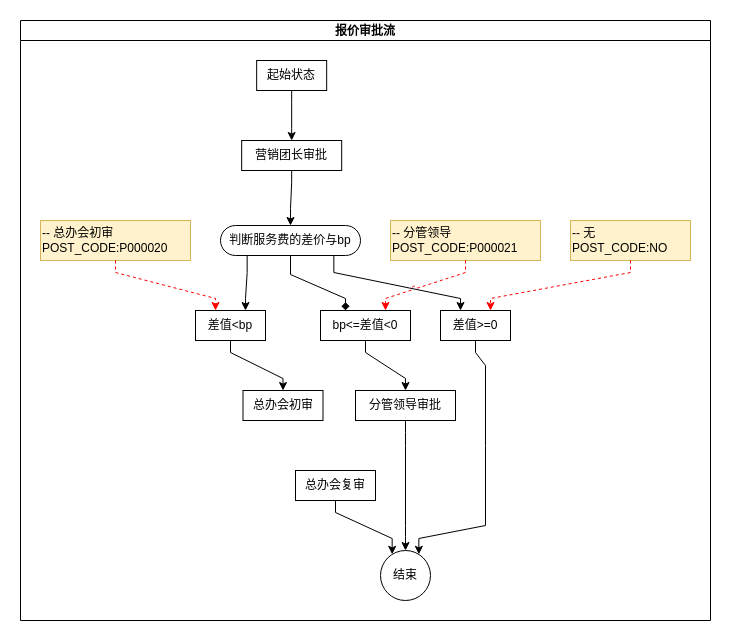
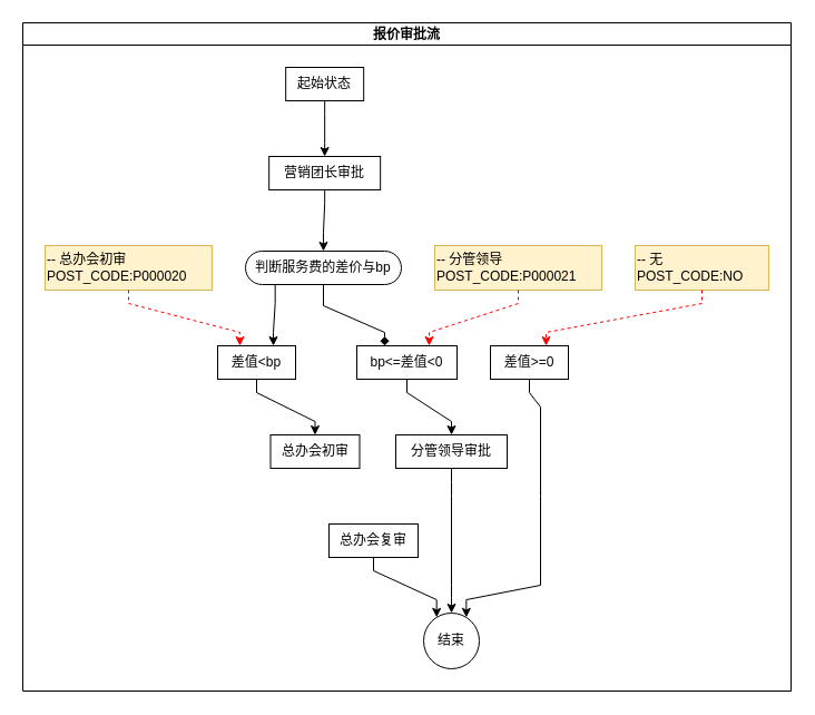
  <mxCell id="0" />
  <mxCell id="1" parent="0" />
  <mxCell id="2" value="报价审批流" style="swimlane;startSize=20;horizontal=1;childLayout=flowLayout;flowOrientation=north;resizable=0;interRankCellSpacing=50;containerType=tree;fontSize=12;" vertex="1" parent="1"><mxGeometry x="20" y="20" width="690" height="600" as="geometry" /></mxCell>
  <mxCell id="3" value="起始状态" style="rounded=0;whiteSpace=wrap;html=1;" vertex="1" parent="2"><mxGeometry x="236.172" y="40" width="70" height="30" as="geometry" /></mxCell>
  <mxCell id="4" value="营销团长审批" style="rounded=0;whiteSpace=wrap;html=1;" vertex="1" parent="2"><mxGeometry x="221.172" y="120" width="100" height="30" as="geometry" /></mxCell>
  <mxCell id="5" value="" style="edgeStyle=orthogonalEdgeStyle;rounded=0;orthogonalLoop=1;jettySize=auto;html=1;noEdgeStyle=1;orthogonal=1;" edge="1" parent="2" source="3" target="4"><mxGeometry relative="1" as="geometry"><Array as="points"><mxPoint x="271.172" y="82" /><mxPoint x="271.172" y="108" /></Array></mxGeometry></mxCell>
  <mxCell id="6" value="差值&amp;lt;bp" style="rounded=0;whiteSpace=wrap;html=1;dashed=0;shape=label;" vertex="1" parent="2"><mxGeometry x="175" y="290" width="70" height="30" as="geometry" /></mxCell>
  <mxCell id="7" value="" style="edgeStyle=orthogonalEdgeStyle;rounded=0;orthogonalLoop=1;jettySize=auto;html=1;noEdgeStyle=1;orthogonal=1;" edge="1" parent="2" source="9" target="6"><mxGeometry relative="1" as="geometry"><Array as="points"><mxPoint x="226.667" y="252" /><mxPoint x="225" y="278" /></Array></mxGeometry></mxCell>
  <mxCell id="8" value="" style="edgeStyle=orthogonalEdgeStyle;rounded=0;orthogonalLoop=1;jettySize=auto;html=1;noEdgeStyle=1;orthogonal=1;" edge="1" parent="2" source="4" target="9"><mxGeometry relative="1" as="geometry"><mxPoint x="1367.821" y="2440" as="sourcePoint" /><mxPoint x="1367.821" y="2490" as="targetPoint" /><Array as="points"><mxPoint x="271.172" y="162" /><mxPoint x="270" y="188" /></Array></mxGeometry></mxCell>
  <mxCell id="9" value="判断服务费的差价与bp" style="whiteSpace=wrap;html=1;dashed=0;shape=mxgraph.dfd.start;" vertex="1" parent="2"><mxGeometry x="200" y="205" width="140" height="30" as="geometry" /></mxCell>
  <mxCell id="10" value="bp&amp;lt;=差值&amp;lt;0" style="rounded=0;whiteSpace=wrap;html=1;" vertex="1" parent="2"><mxGeometry x="300" y="290" width="90" height="30" as="geometry" /></mxCell>
  <mxCell id="11" value="" style="edgeStyle=orthogonalEdgeStyle;rounded=0;orthogonalLoop=1;jettySize=auto;html=1;noEdgeStyle=1;orthogonal=1;endArrow=diamond;" edge="1" parent="2" source="9" target="10"><mxGeometry relative="1" as="geometry"><Array as="points"><mxPoint x="270" y="254" /><mxPoint x="325" y="278" /></Array></mxGeometry></mxCell>
  <mxCell id="12" value="差值&amp;gt;=0" style="rounded=0;whiteSpace=wrap;html=1;" vertex="1" parent="2"><mxGeometry x="420" y="290" width="70" height="30" as="geometry" /></mxCell>
- <mxCell id="13" value="" style="edgeStyle=orthogonalEdgeStyle;rounded=0;orthogonalLoop=1;jettySize=auto;html=1;noEdgeStyle=1;orthogonal=1;" edge="1" parent="2" source="9" target="12"><mxGeometry relative="1" as="geometry"><Array as="points"><mxPoint x="313.333" y="252" /><mxPoint x="440" y="278" /></Array></mxGeometry></mxCell>
  <mxCell id="14" value="总办会初审" style="rounded=0;whiteSpace=wrap;html=1;" vertex="1" parent="2"><mxGeometry x="222.5" y="370" width="80" height="30" as="geometry" /></mxCell>
  <mxCell id="15" value="" style="edgeStyle=orthogonalEdgeStyle;rounded=0;orthogonalLoop=1;jettySize=auto;html=1;noEdgeStyle=1;orthogonal=1;" edge="1" parent="2" source="6" target="14"><mxGeometry relative="1" as="geometry"><Array as="points"><mxPoint x="210" y="332" /><mxPoint x="262.5" y="358" /></Array></mxGeometry></mxCell>
  <mxCell id="16" value="总办会复审" style="rounded=0;whiteSpace=wrap;html=1;" vertex="1" parent="2"><mxGeometry x="275" y="450" width="80" height="30" as="geometry" /></mxCell>
  <mxCell id="17" style="edgeStyle=orthogonalEdgeStyle;rounded=0;orthogonalLoop=1;jettySize=auto;html=1;entryDx=0;entryDy=0;noEdgeStyle=1;orthogonal=1;" edge="1" parent="2" source="18" target="20"><mxGeometry relative="1" as="geometry"><Array as="points"><mxPoint x="385" y="412" /><mxPoint x="385" y="425" /><mxPoint x="385" y="505" /><mxPoint x="385" y="516" /></Array></mxGeometry></mxCell>
  <mxCell id="18" value="分管领导审批" style="rounded=0;whiteSpace=wrap;html=1;" vertex="1" parent="2"><mxGeometry x="335" y="370" width="100" height="30" as="geometry" /></mxCell>
  <mxCell id="19" value="" style="edgeStyle=orthogonalEdgeStyle;rounded=0;orthogonalLoop=1;jettySize=auto;html=1;noEdgeStyle=1;orthogonal=1;" edge="1" parent="2" source="10" target="18"><mxGeometry relative="1" as="geometry"><Array as="points"><mxPoint x="345" y="332" /><mxPoint x="385" y="358" /></Array></mxGeometry></mxCell>
  <mxCell id="20" value="结束" style="ellipse;whiteSpace=wrap;html=1;aspect=fixed;" vertex="1" parent="2"><mxGeometry x="360" y="530" width="50" height="50" as="geometry" /></mxCell>
  <mxCell id="21" value="" style="edgeStyle=orthogonalEdgeStyle;rounded=0;orthogonalLoop=1;jettySize=auto;html=1;noEdgeStyle=1;orthogonal=1;" edge="1" parent="2" source="16" target="20"><mxGeometry relative="1" as="geometry"><Array as="points"><mxPoint x="315" y="492" /><mxPoint x="371.667" y="518" /></Array></mxGeometry></mxCell>
  <mxCell id="22" style="edgeStyle=orthogonalEdgeStyle;rounded=0;orthogonalLoop=1;jettySize=auto;html=1;entryDx=0;entryDy=0;entryPerimeter=0;noEdgeStyle=1;orthogonal=1;" edge="1" parent="2" source="12" target="20"><mxGeometry relative="1" as="geometry"><Array as="points"><mxPoint x="455" y="332" /><mxPoint x="465" y="345" /><mxPoint x="465" y="425" /><mxPoint x="465" y="425" /><mxPoint x="465" y="505" /><mxPoint x="398.333" y="518" /></Array></mxGeometry></mxCell>
  <mxCell id="23" value="&lt;div style=&quot;&quot;&gt;&lt;span style=&quot;background-color: transparent;&quot;&gt;-- 总办会初审&lt;/span&gt;&lt;/div&gt;&lt;div style=&quot;&quot;&gt;&lt;span style=&quot;background-color: transparent;&quot;&gt;POST_CODE:P000020&lt;/span&gt;&lt;/div&gt;" style="shape=label;double=1;rounded=0;whiteSpace=wrap;html=1;fillColor=#fff2cc;strokeColor=#d6b656;align=left;" vertex="1" parent="2"><mxGeometry x="20" y="200" width="150" height="40" as="geometry" /></mxCell>
  <mxCell id="24" style="edgeStyle=orthogonalEdgeStyle;rounded=0;orthogonalLoop=1;jettySize=auto;html=1;dashed=1;strokeColor=#FF0000;jumpStyle=arc;entryDx=0;entryDy=0;noEdgeStyle=1;orthogonal=1;" edge="1" source="23" parent="2" target="6"><mxGeometry relative="1" as="geometry"><mxPoint x="546" y="1360" as="targetPoint" /><Array as="points"><mxPoint x="95" y="252" /><mxPoint x="195" y="278" /></Array></mxGeometry></mxCell>
  <mxCell id="25" value="&lt;div style=&quot;&quot;&gt;&lt;span style=&quot;background-color: transparent;&quot;&gt;-- 分管领导&lt;/span&gt;&lt;/div&gt;&lt;div style=&quot;&quot;&gt;&lt;span style=&quot;background-color: transparent;&quot;&gt;POST_CODE:P000021&lt;/span&gt;&lt;/div&gt;" style="shape=label;double=1;rounded=0;whiteSpace=wrap;html=1;fillColor=#fff2cc;strokeColor=#d6b656;align=left;" vertex="1" parent="2"><mxGeometry x="370" y="200" width="150" height="40" as="geometry" /></mxCell>
  <mxCell id="26" style="edgeStyle=orthogonalEdgeStyle;rounded=0;orthogonalLoop=1;jettySize=auto;html=1;dashed=1;strokeColor=#FF0000;jumpStyle=arc;entryDx=0;entryDy=0;noEdgeStyle=1;orthogonal=1;" edge="1" source="25" parent="2" target="10"><mxGeometry relative="1" as="geometry"><mxPoint x="402" y="1010" as="targetPoint" /><Array as="points"><mxPoint x="445" y="252" /><mxPoint x="365" y="278" /></Array></mxGeometry></mxCell>
  <mxCell id="27" value="&lt;div style=&quot;&quot;&gt;&lt;span style=&quot;background-color: transparent;&quot;&gt;-- 无&lt;/span&gt;&lt;/div&gt;&lt;div style=&quot;&quot;&gt;&lt;span style=&quot;background-color: transparent;&quot;&gt;POST_CODE:NO&lt;/span&gt;&lt;/div&gt;" style="shape=label;double=1;rounded=0;whiteSpace=wrap;html=1;fillColor=#fff2cc;strokeColor=#d6b656;align=left;" vertex="1" parent="2"><mxGeometry x="550" y="200" width="120" height="40" as="geometry" /></mxCell>
  <mxCell id="28" style="edgeStyle=orthogonalEdgeStyle;rounded=0;orthogonalLoop=1;jettySize=auto;html=1;dashed=1;strokeColor=#FF0000;jumpStyle=arc;entryDx=0;entryDy=0;noEdgeStyle=1;orthogonal=1;" edge="1" source="27" parent="2" target="12"><mxGeometry relative="1" as="geometry"><mxPoint x="437" y="750" as="targetPoint" /><Array as="points"><mxPoint x="610" y="252" /><mxPoint x="470" y="278" /></Array></mxGeometry></mxCell>
